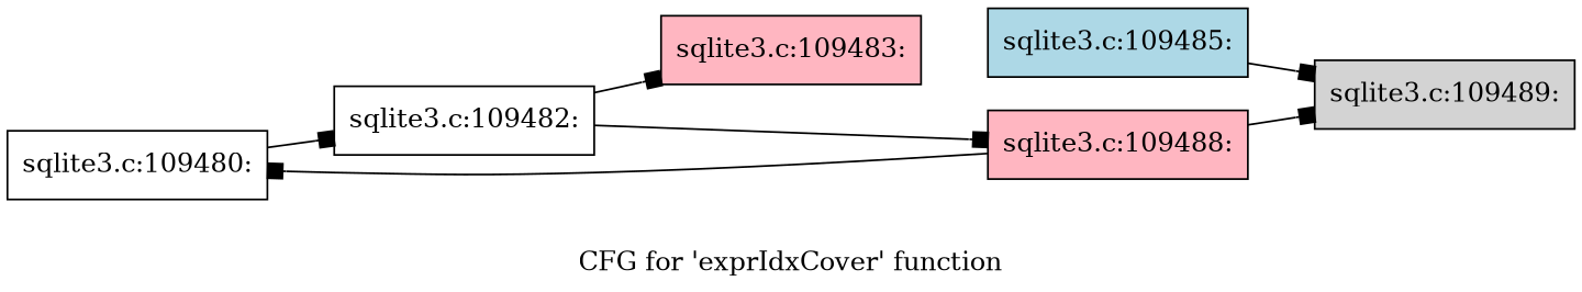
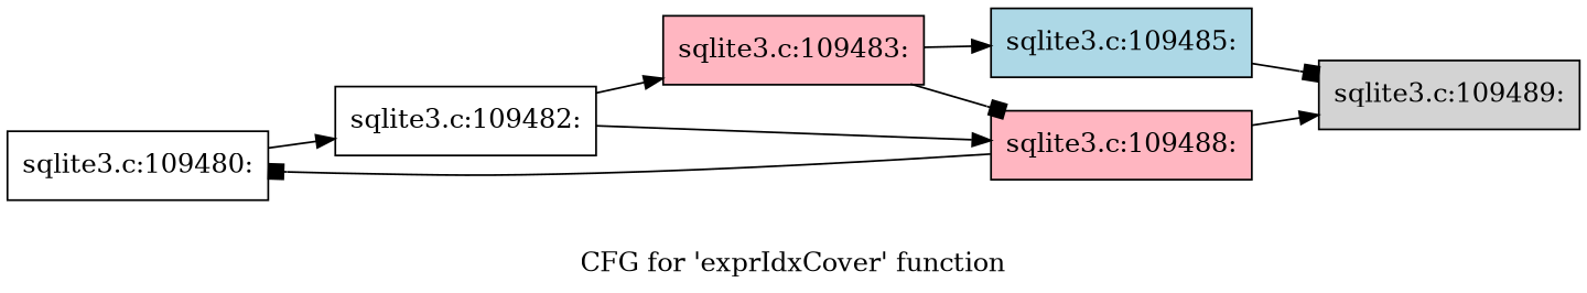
  digraph {
    label="CFG for 'exprIdxCover' function"
    rankdir=LR
    node [fillcolor=white shape=record style=filled]
    edge [arrowhead=box]
    n1 [label="{sqlite3.c:109480:}"]
    n2 [label="{sqlite3.c:109482:}"]
    n3 [fillcolor=lightpink label="{sqlite3.c:109488:}"]
    n4 [fillcolor=lightpink label="{sqlite3.c:109483:}"]
    n5 [fillcolor=lightgrey label="{sqlite3.c:109489:}"]
    n6 [fillcolor=lightblue label="{sqlite3.c:109485:}"]
-   n1 -> n2
-   n2 -> n3
-   n2 -> n4
+   n1 -> n2 [arrowhead=normal]
+   n2 -> n3 [arrowhead=normal]
+   n2 -> n4 [arrowhead=normal]
    n3 -> n1
-   n3 -> n5
+   n3 -> n5 [arrowhead=normal]
+   n4 -> n3
+   n4 -> n6 [arrowhead=normal]
    n6 -> n5
  }
